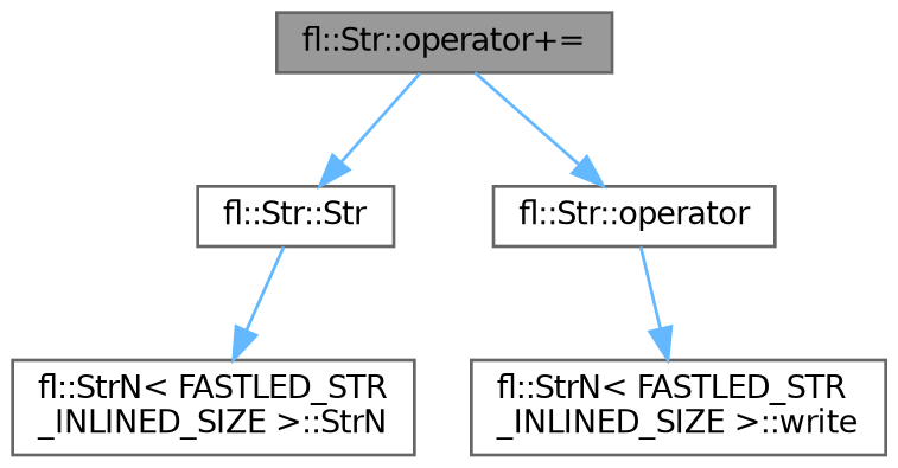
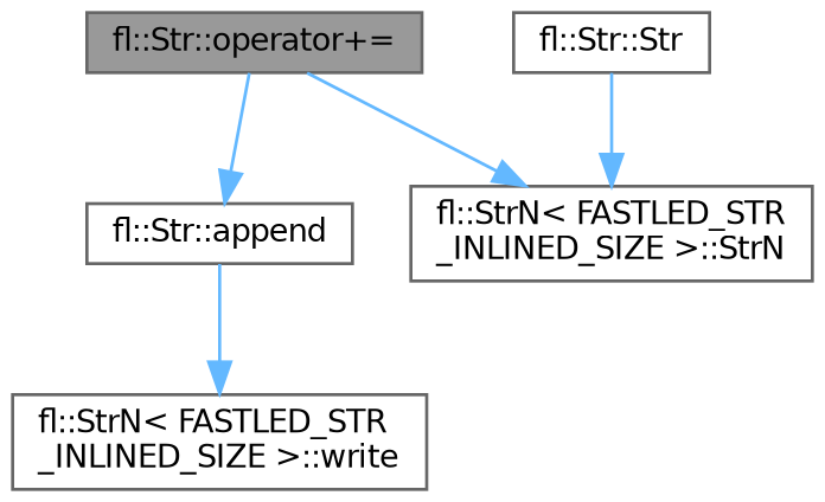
  digraph {
    rankdir=TB
    node [color=grey40 fillcolor=white fontname=Helvetica fontsize=10 shape=box style=filled]
    edge [color=steelblue1 fontname=Helvetica fontsize=10 labelfontname=Helvetica labelfontsize=10 style=solid]
    n1 [color=gray40 fillcolor=grey60 fontcolor=black height=0.2 label="fl::Str::operator+=" width=0.4]
    n2 [height=0.2 label="fl::Str::Str" width=0.4]
-   n3 [height=0.2 label="fl::Str::operator" width=0.4]
+   n3 [height=0.2 label="fl::Str::append" width=0.4]
    n4 [height=0.2 label="fl::StrN\< FASTLED_STR\l_INLINED_SIZE \>::StrN" width=0.4]
    n5 [height=0.2 label="fl::StrN\< FASTLED_STR\l_INLINED_SIZE \>::write" width=0.4]
-   n1 -> n2
+   n1 -> n4
    n1 -> n3
    n2 -> n4
    n3 -> n5
  }
